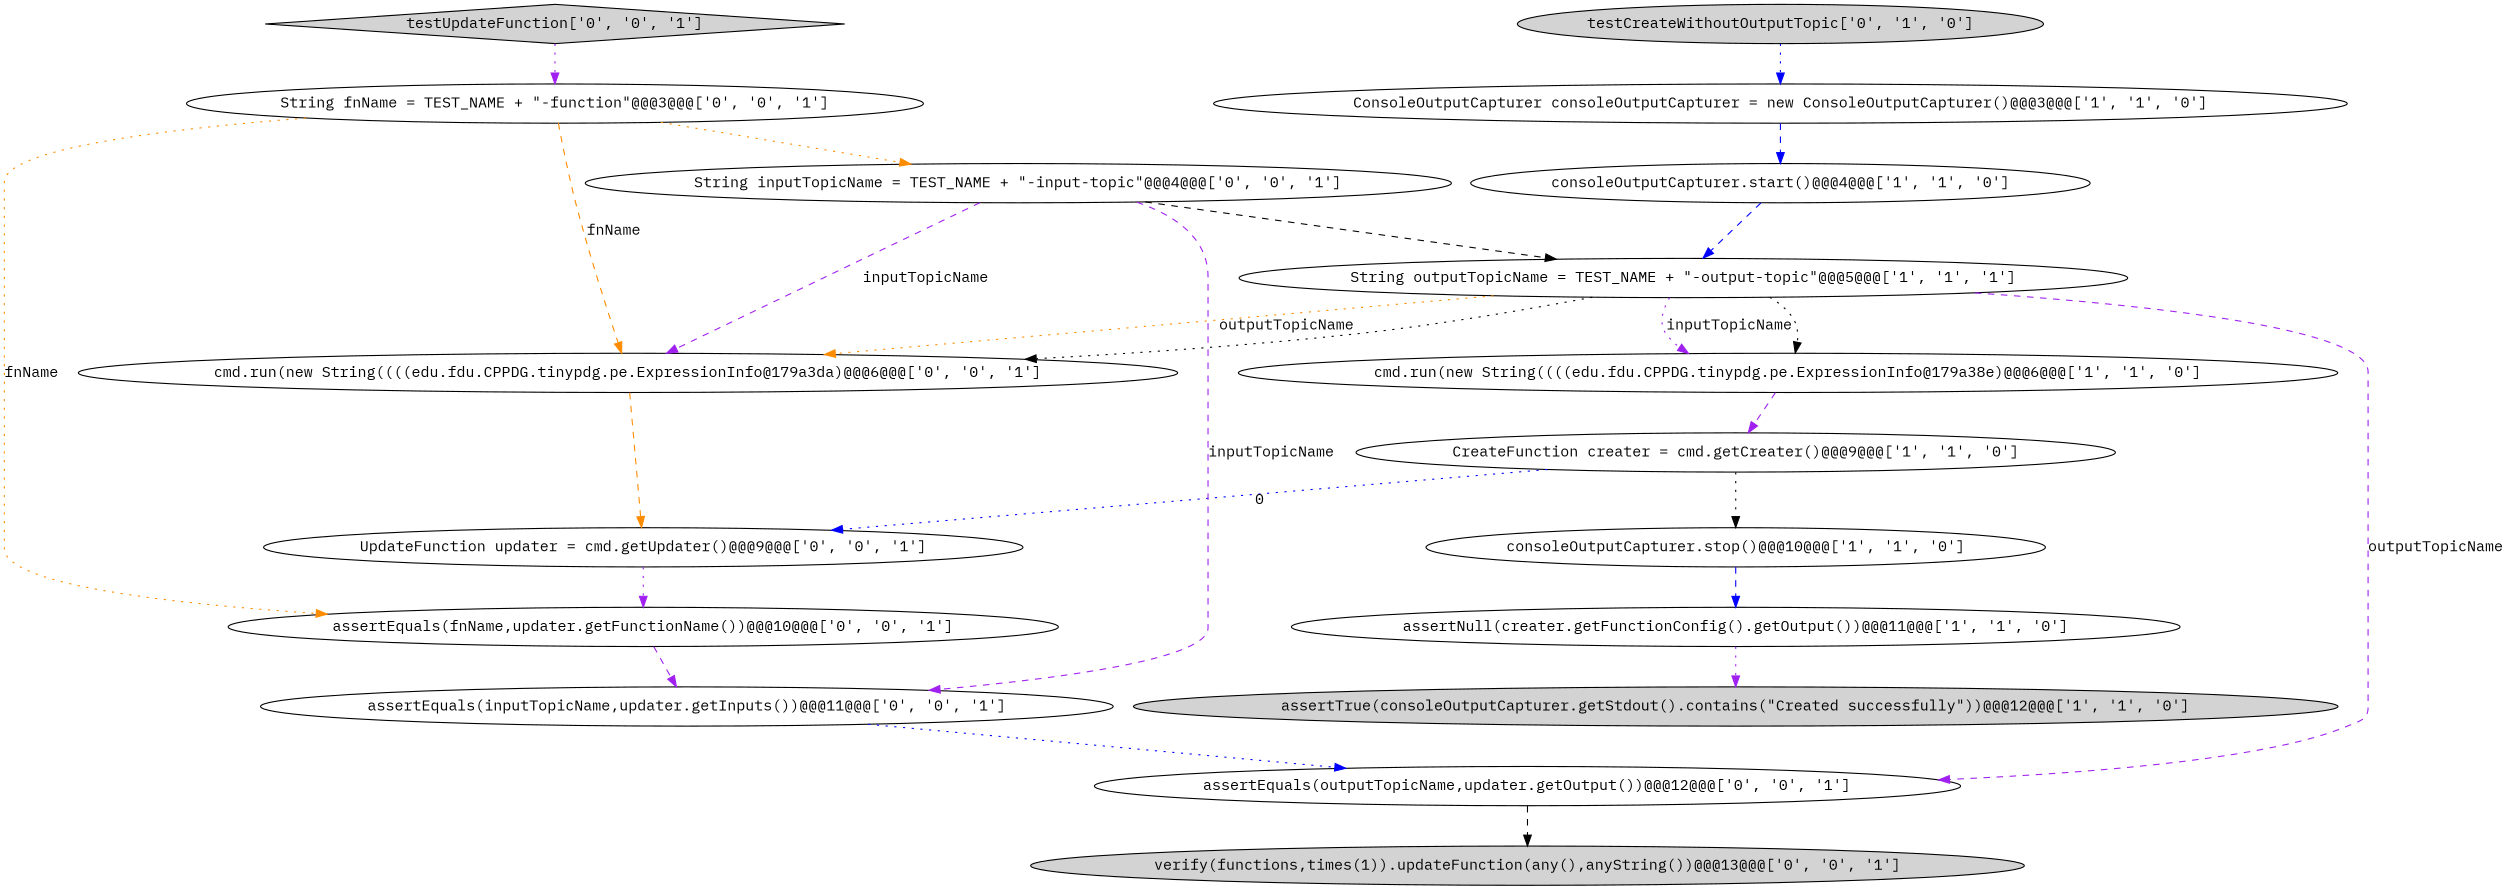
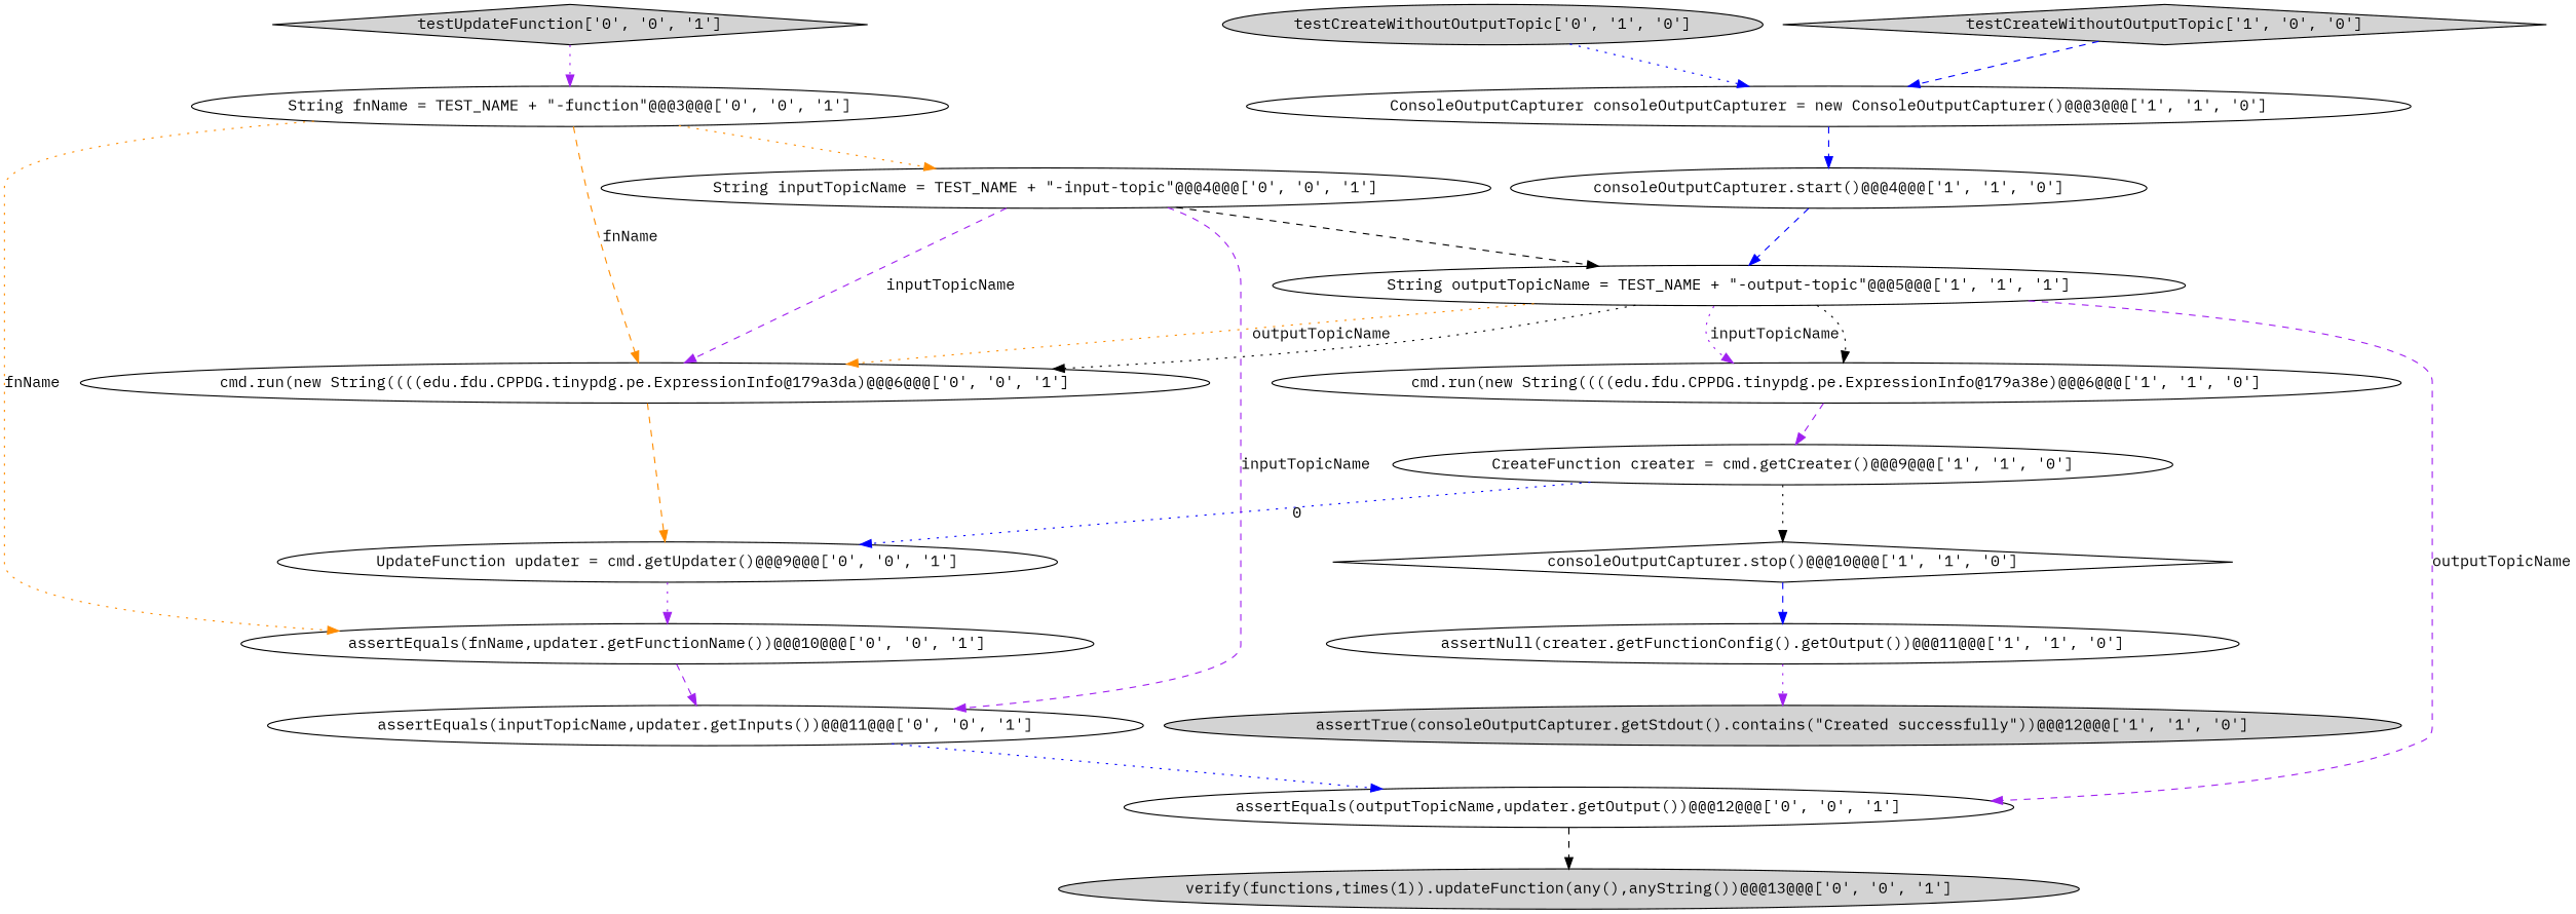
  digraph {
    fontname="IBM Plex Mono"
    node [fillcolor=white fontname="IBM Plex Mono" shape=ellipse style=filled]
    edge [color=purple fontname="IBM Plex Mono" style=dashed]
    n1 [label="cmd.run(new String((((edu.fdu.CPPDG.tinypdg.pe.ExpressionInfo@179a38e)@@@6@@@['1', '1', '0']"]
    n2 [label="CreateFunction creater = cmd.getCreater()@@@9@@@['1', '1', '0']"]
    n3 [label="UpdateFunction updater = cmd.getUpdater()@@@9@@@['0', '0', '1']"]
-   n4 [label="consoleOutputCapturer.stop()@@@10@@@['1', '1', '0']"]
+   n4 [label="consoleOutputCapturer.stop()@@@10@@@['1', '1', '0']" shape=diamond]
    n5 [label="String inputTopicName = TEST_NAME + \"-input-topic\"@@@4@@@['0', '0', '1']"]
    n6 [label="cmd.run(new String((((edu.fdu.CPPDG.tinypdg.pe.ExpressionInfo@179a3da)@@@6@@@['0', '0', '1']"]
    n7 [label="assertEquals(inputTopicName,updater.getInputs())@@@11@@@['0', '0', '1']"]
    n8 [label="String outputTopicName = TEST_NAME + \"-output-topic\"@@@5@@@['1', '1', '1']"]
    n9 [label="assertEquals(outputTopicName,updater.getOutput())@@@12@@@['0', '0', '1']"]
+   n10 [fillcolor=lightgray label="testCreateWithoutOutputTopic['1', '0', '0']" shape=diamond]
    n11 [label="ConsoleOutputCapturer consoleOutputCapturer = new ConsoleOutputCapturer()@@@3@@@['1', '1', '0']"]
    n12 [label="consoleOutputCapturer.start()@@@4@@@['1', '1', '0']"]
    n13 [label="assertEquals(fnName,updater.getFunctionName())@@@10@@@['0', '0', '1']"]
    n14 [fillcolor=lightgray label="verify(functions,times(1)).updateFunction(any(),anyString())@@@13@@@['0', '0', '1']"]
    n15 [fillcolor=lightgray label="testUpdateFunction['0', '0', '1']" shape=diamond]
    n16 [label="String fnName = TEST_NAME + \"-function\"@@@3@@@['0', '0', '1']"]
    n17 [label="assertNull(creater.getFunctionConfig().getOutput())@@@11@@@['1', '1', '0']"]
    n18 [fillcolor=lightgray label="assertTrue(consoleOutputCapturer.getStdout().contains(\"Created successfully\"))@@@12@@@['1', '1', '0']"]
    n19 [fillcolor=lightgray label="testCreateWithoutOutputTopic['0', '1', '0']"]
    n1 -> n2
    n2 -> n3 [color=blue label=0 style=dotted]
    n2 -> n4 [color=black style=dotted]
    n3 -> n13 [style=dotted]
    n4 -> n17 [color=blue]
    n5 -> n6 [label=inputTopicName]
    n5 -> n7 [label=inputTopicName]
    n5 -> n8 [color=black]
    n6 -> n3 [color=darkorange]
    n7 -> n9 [color=blue style=dotted]
    n8 -> n1 [label=inputTopicName style=dotted]
    n8 -> n1 [color=black style=dotted]
    n8 -> n6 [color=darkorange label=outputTopicName style=dotted]
    n8 -> n6 [color=black style=dotted]
    n8 -> n9 [label=outputTopicName]
    n9 -> n14 [color=black]
+   n10 -> n11 [color=blue]
    n11 -> n12 [color=blue]
    n12 -> n8 [color=blue]
    n13 -> n7
    n15 -> n16 [style=dotted]
    n16 -> n5 [color=darkorange style=dotted]
    n16 -> n6 [color=darkorange label=fnName]
    n16 -> n13 [color=darkorange label=fnName style=dotted]
    n17 -> n18 [style=dotted]
    n19 -> n11 [color=blue style=dotted]
  }
